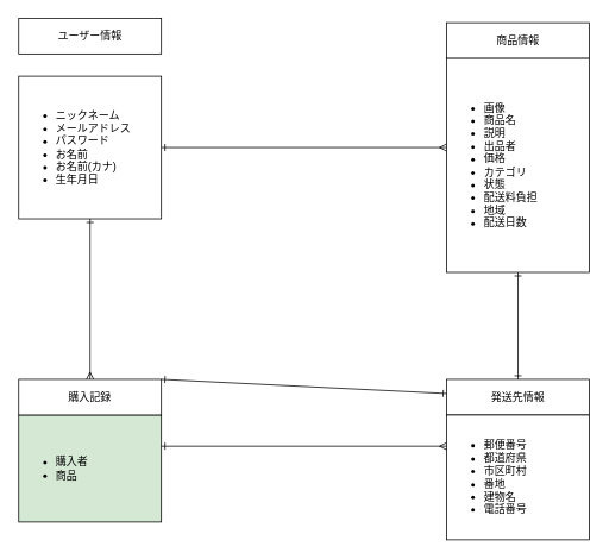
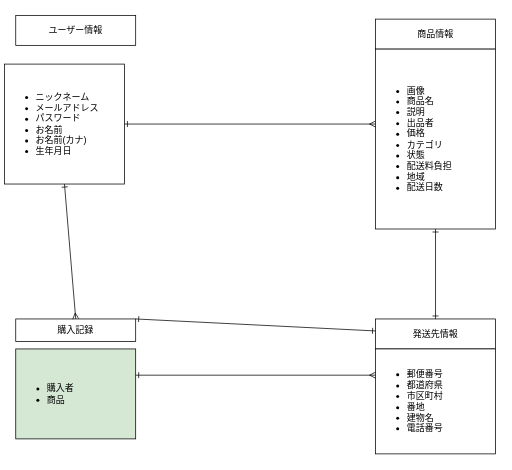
  <mxCell id="0" />
  <mxCell id="1" parent="0" />
  <mxCell id="2" value="ユーザー情報" style="rounded=0;whiteSpace=wrap;html=1;" vertex="1" parent="1"><mxGeometry x="20" y="20" width="160" height="40" as="geometry" /></mxCell>
  <mxCell id="3" value="商品情報" style="rounded=0;whiteSpace=wrap;html=1;" vertex="1" parent="1"><mxGeometry x="500" y="25" width="160" height="40" as="geometry" /></mxCell>
- <mxCell id="4" value="&lt;ul&gt;&lt;li&gt;ニックネーム&lt;/li&gt;&lt;li&gt;メールアドレス&lt;/li&gt;&lt;li&gt;パスワード&lt;/li&gt;&lt;li&gt;お名前&lt;/li&gt;&lt;li&gt;お名前(カナ)&lt;/li&gt;&lt;li&gt;生年月日&lt;/li&gt;&lt;/ul&gt;" style="rounded=0;whiteSpace=wrap;html=1;align=left;" vertex="1" parent="1"><mxGeometry x="20" y="85" width="160" height="160" as="geometry" /></mxCell>
+ <mxCell id="4" value="&lt;ul&gt;&lt;li&gt;ニックネーム&lt;/li&gt;&lt;li&gt;メールアドレス&lt;/li&gt;&lt;li&gt;パスワード&lt;/li&gt;&lt;li&gt;お名前&lt;/li&gt;&lt;li&gt;お名前(カナ)&lt;/li&gt;&lt;li&gt;生年月日&lt;/li&gt;&lt;/ul&gt;" style="rounded=0;whiteSpace=wrap;html=1;align=left;" vertex="1" parent="1"><mxGeometry x="5" y="85" width="160" height="160" as="geometry" /></mxCell>
  <mxCell id="5" value="&lt;div style=&quot;&quot;&gt;&lt;ul&gt;&lt;li style=&quot;&quot;&gt;画像&lt;/li&gt;&lt;li style=&quot;&quot;&gt;商品名&lt;/li&gt;&lt;li style=&quot;&quot;&gt;説明&lt;/li&gt;&lt;li style=&quot;&quot;&gt;出品者&lt;/li&gt;&lt;li style=&quot;&quot;&gt;価格&lt;/li&gt;&lt;li style=&quot;&quot;&gt;カテゴリ&lt;/li&gt;&lt;li style=&quot;&quot;&gt;状態&lt;/li&gt;&lt;li&gt;配送料負担&lt;/li&gt;&lt;li style=&quot;&quot;&gt;地域&lt;/li&gt;&lt;li style=&quot;&quot;&gt;配送日数&lt;/li&gt;&lt;/ul&gt;&lt;/div&gt;" style="rounded=0;whiteSpace=wrap;html=1;align=left;" vertex="1" parent="1"><mxGeometry x="500" y="65" width="160" height="240" as="geometry" /></mxCell>
  <mxCell id="6" value="" style="edgeStyle=none;html=1;" edge="1" parent="1" source="7" target="8"><mxGeometry relative="1" as="geometry" /></mxCell>
  <mxCell id="7" value="発送先情報" style="rounded=0;whiteSpace=wrap;html=1;" vertex="1" parent="1"><mxGeometry x="500" y="425" width="160" height="40" as="geometry" /></mxCell>
  <mxCell id="8" value="&lt;ul&gt;&lt;li&gt;郵便番号&lt;/li&gt;&lt;li&gt;都道府県&lt;/li&gt;&lt;li&gt;市区町村&lt;/li&gt;&lt;li&gt;番地&lt;/li&gt;&lt;li&gt;建物名&lt;/li&gt;&lt;li&gt;電話番号&lt;/li&gt;&lt;/ul&gt;" style="rounded=0;whiteSpace=wrap;html=1;align=left;" vertex="1" parent="1"><mxGeometry x="500" y="465" width="160" height="140" as="geometry" /></mxCell>
  <mxCell id="9" value="" style="endArrow=ERmany;html=1;exitX=1;exitY=0.5;exitDx=0;exitDy=0;endFill=0;startSize=6;startArrow=ERone;startFill=0;" edge="1" parent="1" source="4"><mxGeometry width="50" height="50" relative="1" as="geometry"><mxPoint x="340" y="345" as="sourcePoint" /><mxPoint x="500" y="165" as="targetPoint" /></mxGeometry></mxCell>
  <mxCell id="10" value="&lt;ul&gt;&lt;li&gt;購入者&lt;/li&gt;&lt;li&gt;商品&lt;/li&gt;&lt;/ul&gt;" style="rounded=0;whiteSpace=wrap;html=1;align=left;fillColor=#d5e8d4;" vertex="1" parent="1"><mxGeometry x="20" y="465" width="160" height="120" as="geometry" /></mxCell>
- <mxCell id="11" value="購入記録" style="rounded=0;whiteSpace=wrap;html=1;" vertex="1" parent="1"><mxGeometry x="20" y="425" width="160" height="40" as="geometry" /></mxCell>
+ <mxCell id="11" value="購入記録" style="rounded=0;whiteSpace=wrap;html=1;" vertex="1" parent="1"><mxGeometry x="20" y="425" width="160" height="30" as="geometry" /></mxCell>
  <mxCell id="12" value="" style="endArrow=ERmany;html=1;exitX=0.5;exitY=1;exitDx=0;exitDy=0;endFill=0;startSize=6;startArrow=ERone;startFill=0;entryX=0.5;entryY=0;entryDx=0;entryDy=0;" edge="1" parent="1" source="4" target="11"><mxGeometry width="50" height="50" relative="1" as="geometry"><mxPoint x="154" y="285" as="sourcePoint" /><mxPoint x="474" y="285" as="targetPoint" /></mxGeometry></mxCell>
  <mxCell id="13" value="" style="endArrow=ERone;html=1;exitX=0;exitY=0.25;exitDx=0;exitDy=0;endFill=0;startSize=6;startArrow=ERmany;startFill=0;" edge="1" parent="1" source="8"><mxGeometry width="50" height="50" relative="1" as="geometry"><mxPoint x="230" y="320" as="sourcePoint" /><mxPoint x="180" y="500" as="targetPoint" /></mxGeometry></mxCell>
  <mxCell id="14" value="" style="endArrow=ERone;html=1;startSize=6;exitX=1;exitY=0;exitDx=0;exitDy=0;startArrow=ERone;startFill=0;endFill=0;" edge="1" parent="1" source="11" target="7"><mxGeometry width="50" height="50" relative="1" as="geometry"><mxPoint x="330" y="355" as="sourcePoint" /><mxPoint x="380" y="305" as="targetPoint" /></mxGeometry></mxCell>
  <mxCell id="15" value="" style="endArrow=ERone;html=1;startSize=6;entryX=0.5;entryY=1;entryDx=0;entryDy=0;exitX=0.5;exitY=0;exitDx=0;exitDy=0;startArrow=ERone;startFill=0;endFill=0;" edge="1" parent="1" source="7" target="5"><mxGeometry width="50" height="50" relative="1" as="geometry"><mxPoint x="190" y="435" as="sourcePoint" /><mxPoint x="506.96" y="237.96" as="targetPoint" /></mxGeometry></mxCell>
